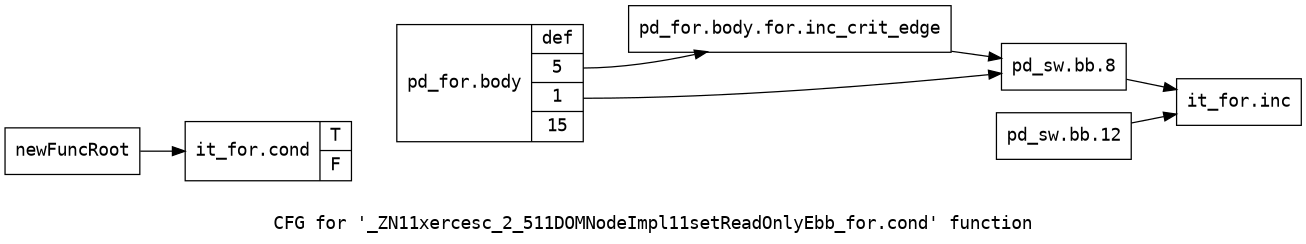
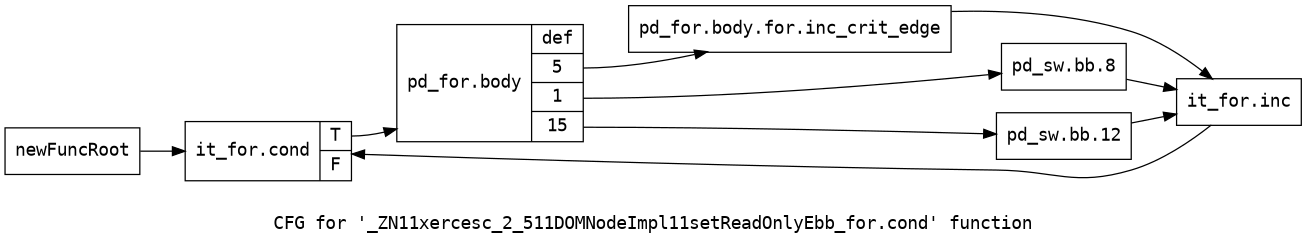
  digraph {
    fontname="DejaVu Sans Mono"
    label="CFG for '_ZN11xercesc_2_511DOMNodeImpl11setReadOnlyEbb_for.cond' function"
    rankdir=LR
    node [fontname="DejaVu Sans Mono" shape=record]
    edge [fontname="DejaVu Sans Mono"]
    n1 [label="{newFuncRoot}"]
    n2 [label="{it_for.cond|{<s0>T|<s1>F}}"]
    n3 [label="{pd_for.body|{<s0>def|<s1>5|<s2>1|<s3>15}}"]
    n4 [label="{pd_for.body.for.inc_crit_edge}"]
    n5 [label="{pd_sw.bb.8}"]
    n6 [label="{pd_sw.bb.12}"]
    n7 [label="{it_for.inc}"]
    n1 -> n2
+   n2 -> n3 [tailport=s0]
    n3 -> n4 [tailport=s1]
    n3 -> n5 [tailport=s2]
-   n4 -> n5
+   n3 -> n6 [tailport=s3]
+   n4 -> n7
    n5 -> n7
    n6 -> n7
+   n7 -> n2
  }
